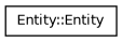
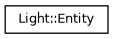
  digraph {
    rankdir=LR
-   n1 [color=black fillcolor=white fontname=Helvetica fontsize=10 height=0.2 label="Entity::Entity" shape=record style=filled width=0.4]
+   n1 [color=black fillcolor=white fontname=Helvetica fontsize=10 height=0.2 label="Light::Entity" shape=record style=filled width=0.4]
  }
